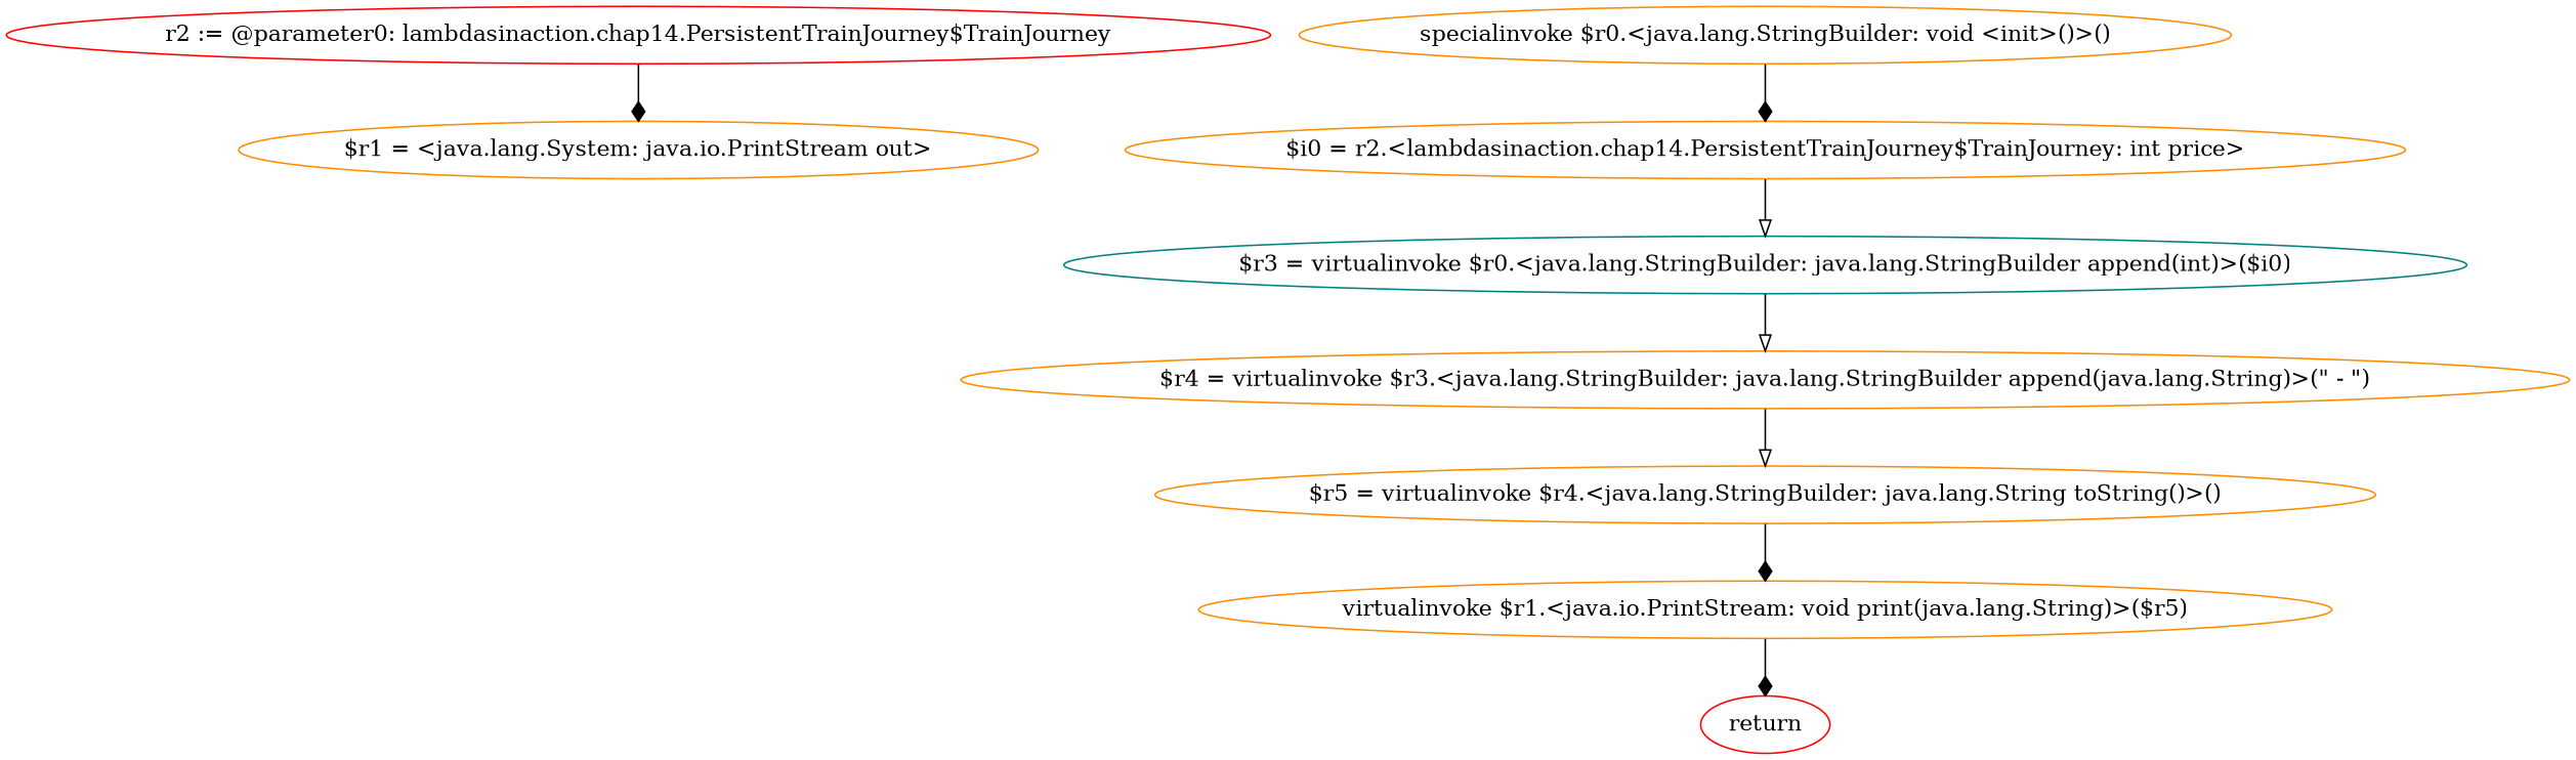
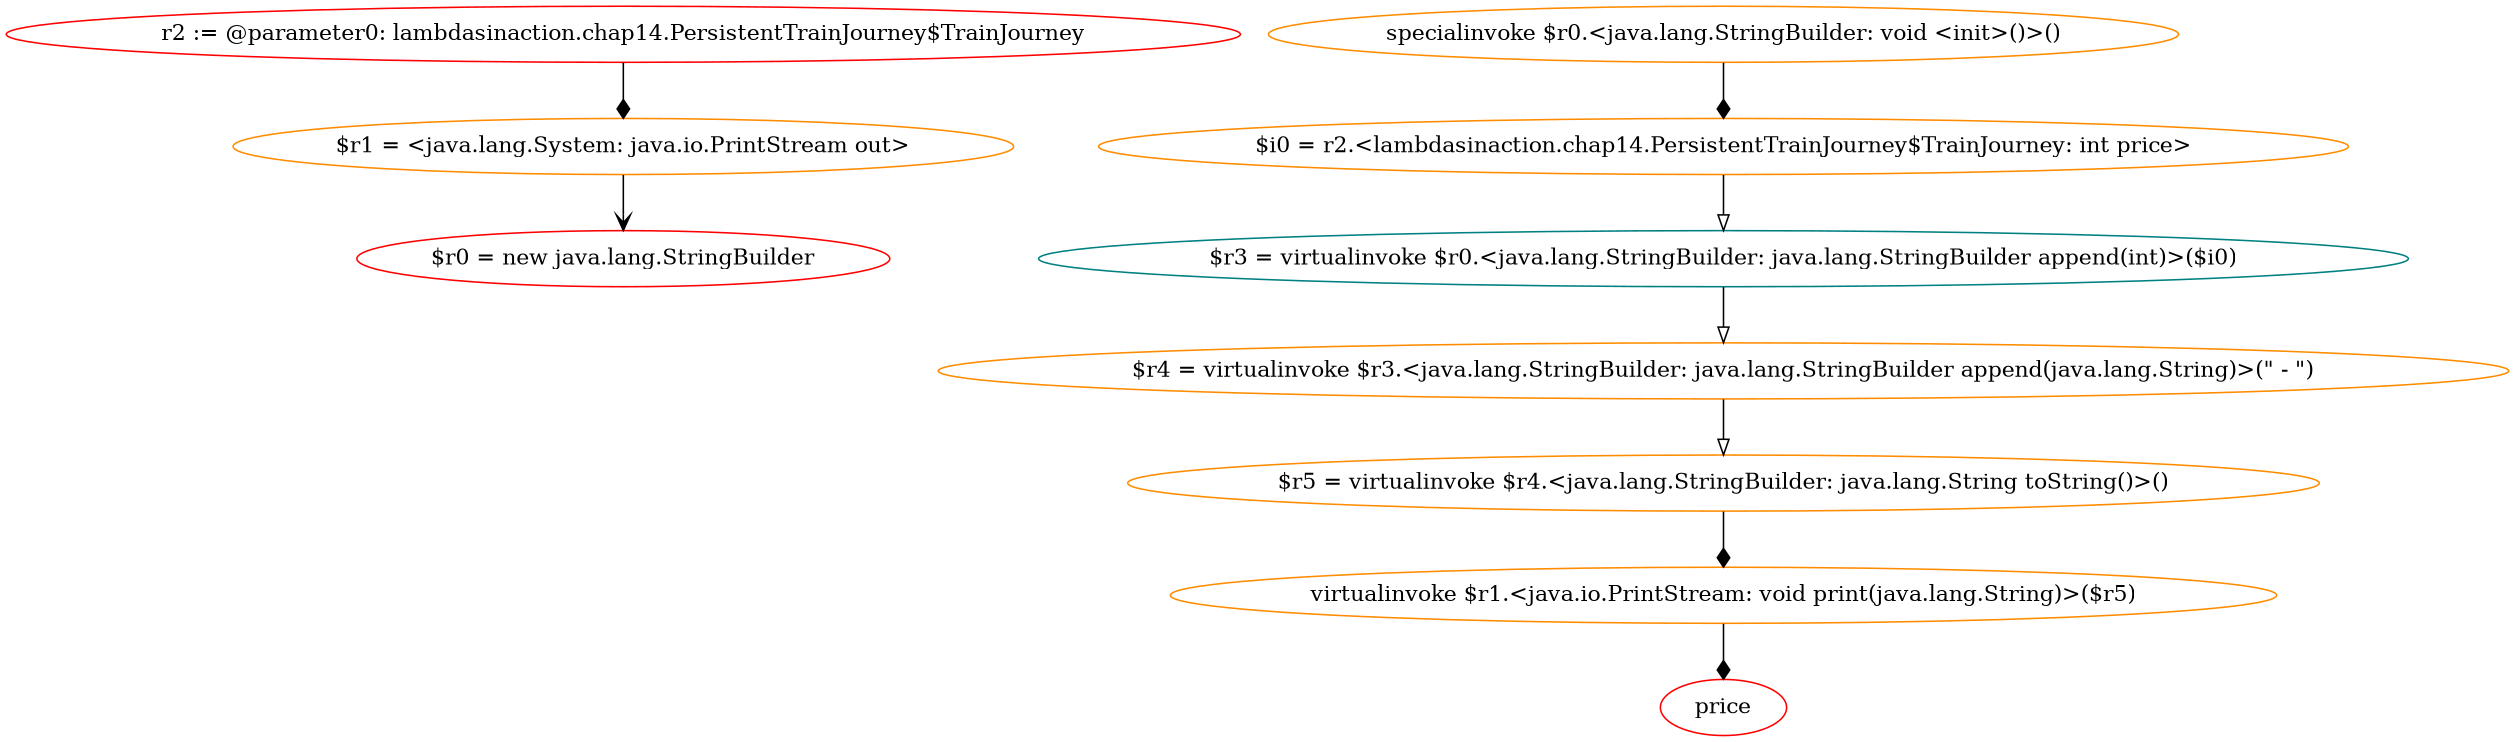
  digraph {
    node [color=darkorange]
    edge [arrowhead=diamond]
    "r2 := @parameter0: lambdasinaction.chap14.PersistentTrainJourney$TrainJourney" [color=red]
    "$r1 = <java.lang.System: java.io.PrintStream out>"
+   "$r0 = new java.lang.StringBuilder" [color=red]
    "specialinvoke $r0.<java.lang.StringBuilder: void <init>()>()"
    "$i0 = r2.<lambdasinaction.chap14.PersistentTrainJourney$TrainJourney: int price>"
    "$r3 = virtualinvoke $r0.<java.lang.StringBuilder: java.lang.StringBuilder append(int)>($i0)" [color=teal]
    "$r4 = virtualinvoke $r3.<java.lang.StringBuilder: java.lang.StringBuilder append(java.lang.String)>(\" - \")"
    "$r5 = virtualinvoke $r4.<java.lang.StringBuilder: java.lang.String toString()>()"
    "virtualinvoke $r1.<java.io.PrintStream: void print(java.lang.String)>($r5)"
-   return [color=red]
+   return [color=red label=price]
    "r2 := @parameter0: lambdasinaction.chap14.PersistentTrainJourney$TrainJourney" -> "$r1 = <java.lang.System: java.io.PrintStream out>"
+   "$r1 = <java.lang.System: java.io.PrintStream out>" -> "$r0 = new java.lang.StringBuilder" [arrowhead=vee]
    "specialinvoke $r0.<java.lang.StringBuilder: void <init>()>()" -> "$i0 = r2.<lambdasinaction.chap14.PersistentTrainJourney$TrainJourney: int price>"
    "$i0 = r2.<lambdasinaction.chap14.PersistentTrainJourney$TrainJourney: int price>" -> "$r3 = virtualinvoke $r0.<java.lang.StringBuilder: java.lang.StringBuilder append(int)>($i0)" [arrowhead=onormal]
    "$r3 = virtualinvoke $r0.<java.lang.StringBuilder: java.lang.StringBuilder append(int)>($i0)" -> "$r4 = virtualinvoke $r3.<java.lang.StringBuilder: java.lang.StringBuilder append(java.lang.String)>(\" - \")" [arrowhead=onormal]
    "$r4 = virtualinvoke $r3.<java.lang.StringBuilder: java.lang.StringBuilder append(java.lang.String)>(\" - \")" -> "$r5 = virtualinvoke $r4.<java.lang.StringBuilder: java.lang.String toString()>()" [arrowhead=onormal]
    "$r5 = virtualinvoke $r4.<java.lang.StringBuilder: java.lang.String toString()>()" -> "virtualinvoke $r1.<java.io.PrintStream: void print(java.lang.String)>($r5)"
    "virtualinvoke $r1.<java.io.PrintStream: void print(java.lang.String)>($r5)" -> return
  }
